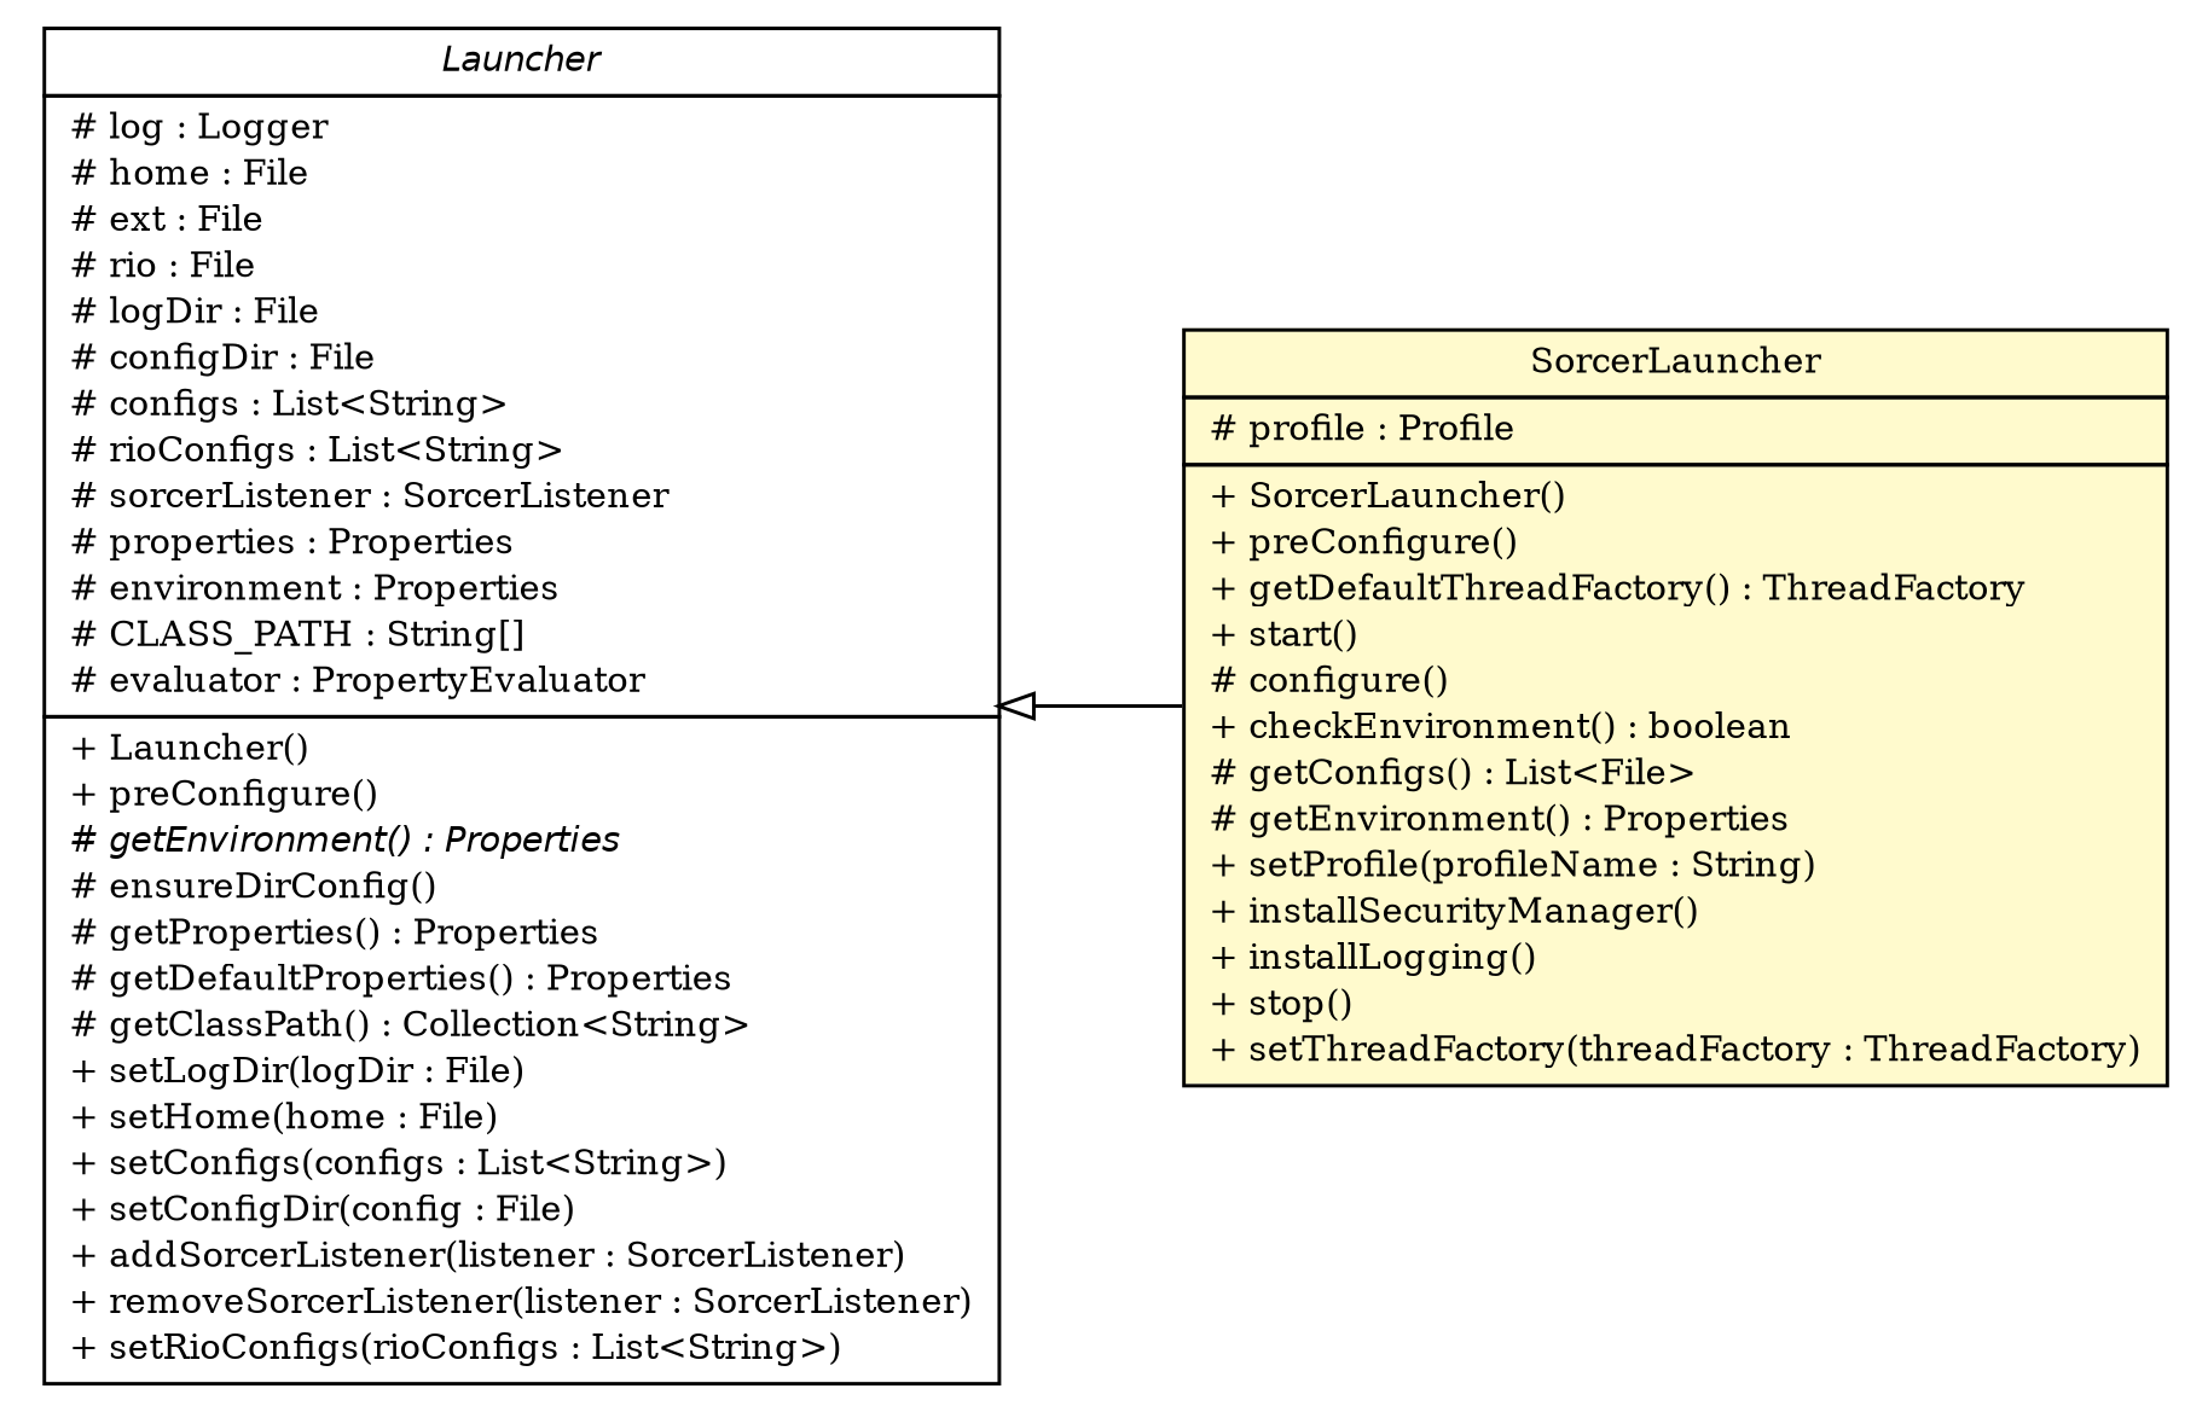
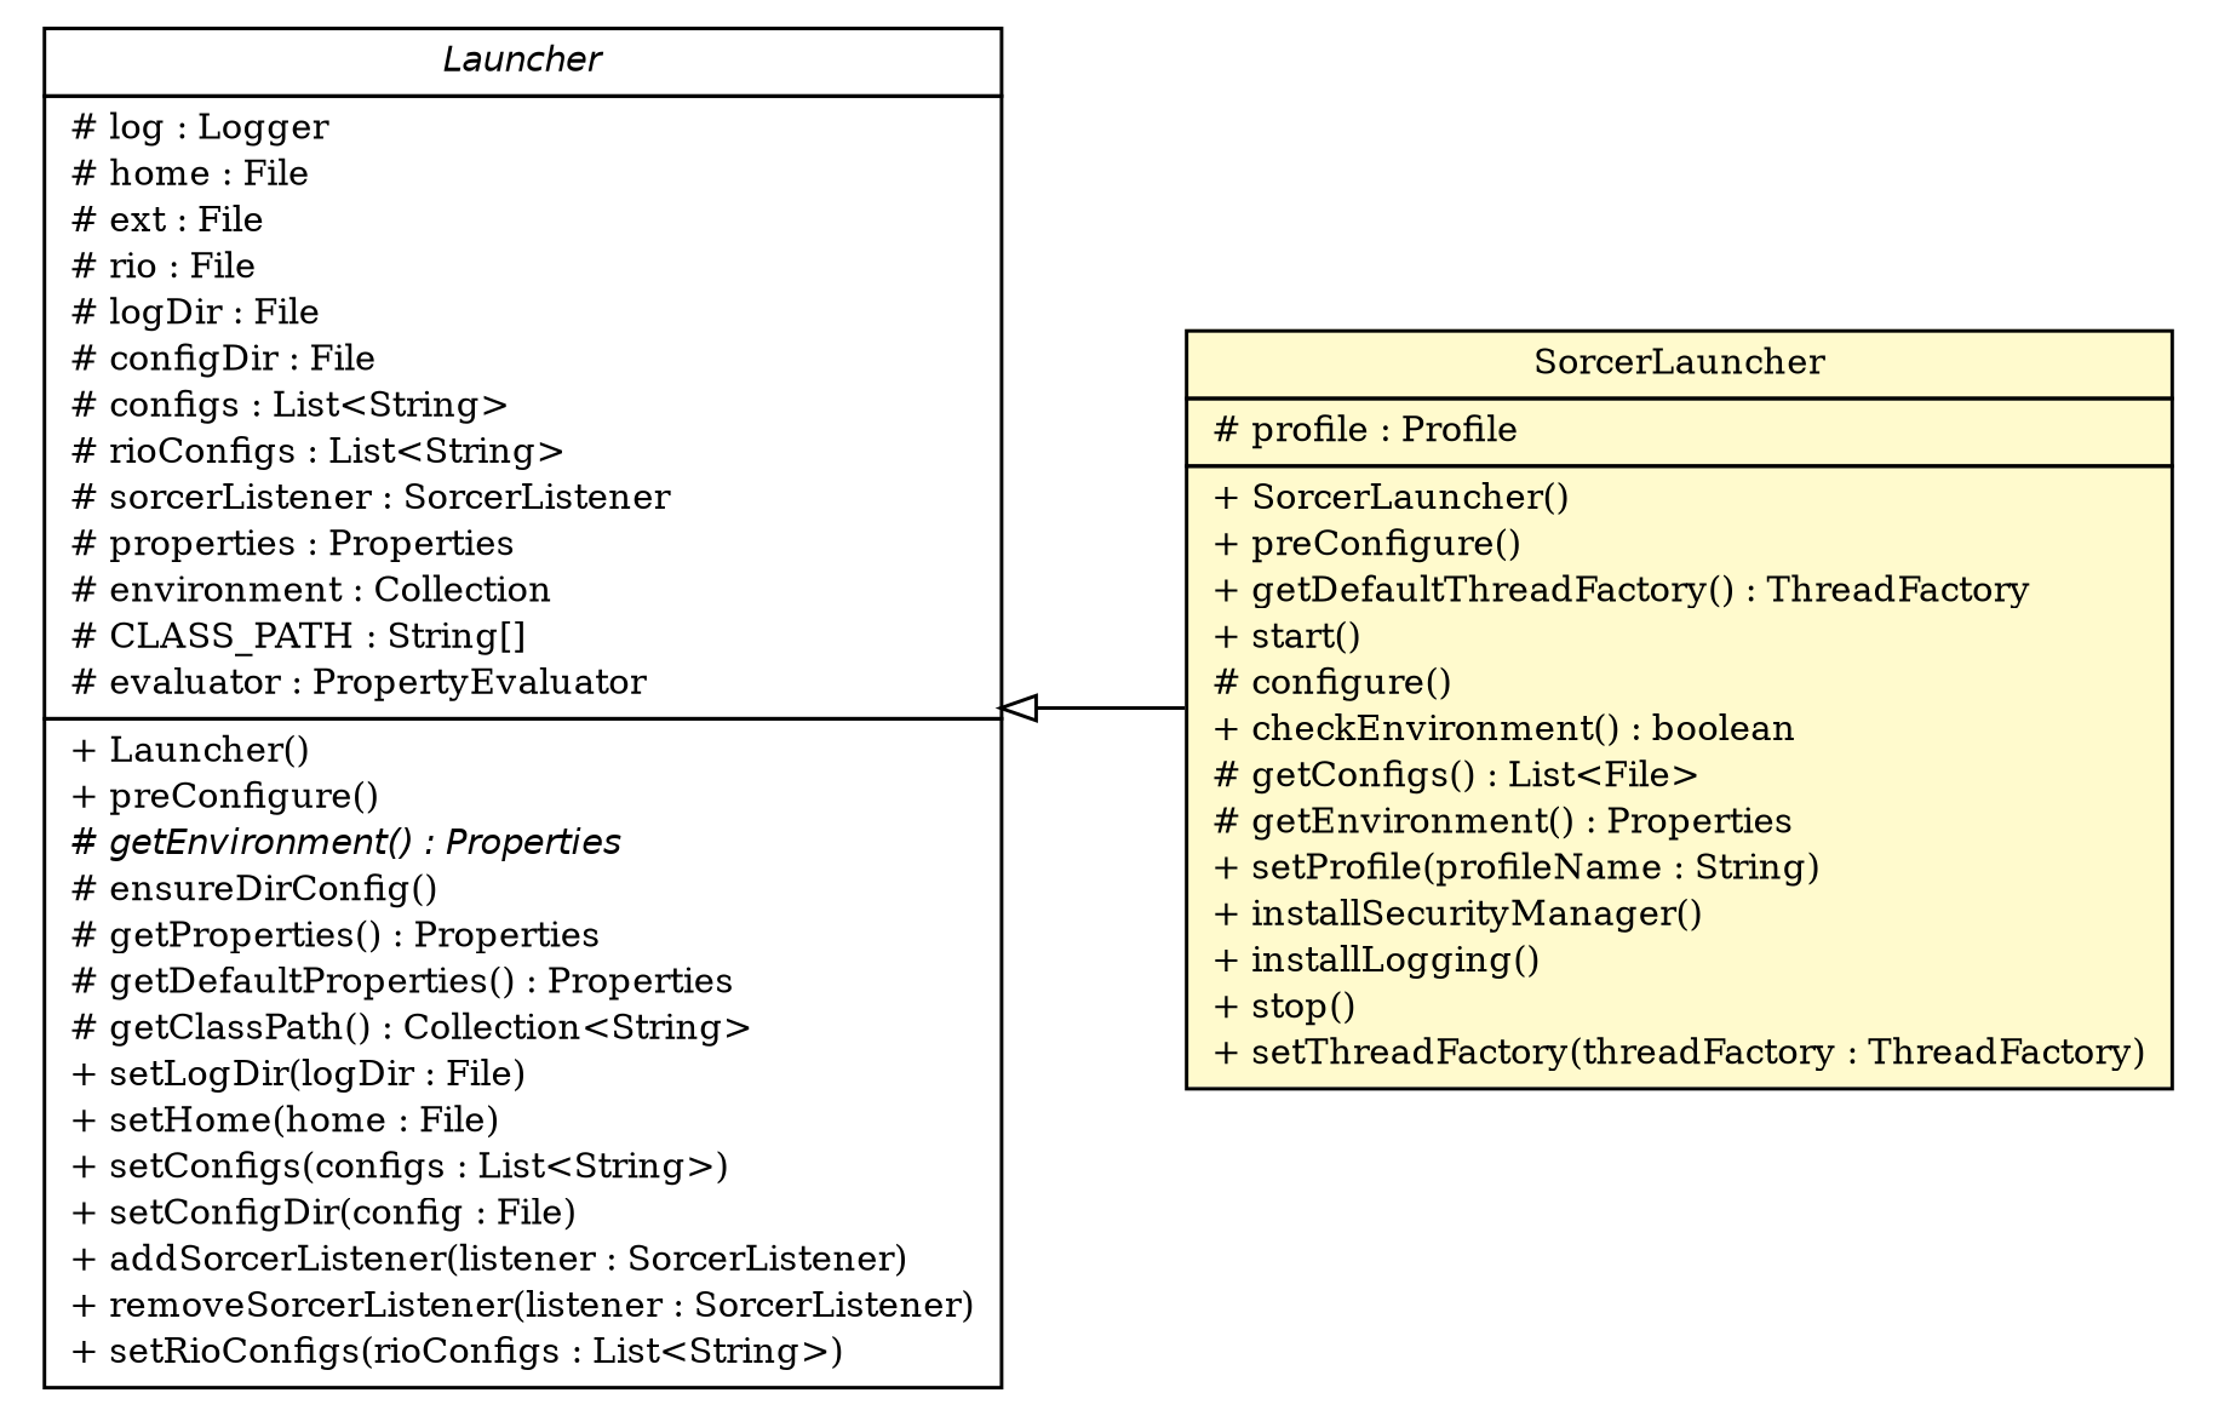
  digraph {
    nodesep=0.25
    ranksep=0.5
    rankdir=LR
    fontname="DejaVu Serif"
    node [fontcolor=black fontname="DejaVu Serif" fontsize=10.0 shape=plaintext]
    n1 [label=<<table title="sorcer.launcher.SorcerLauncher" border="0" cellborder="1" cellspacing="0" cellpadding="2" port="p" bgcolor="lemonChiffon" href="./SorcerLauncher.html"> 		<tr><td><table border="0" cellspacing="0" cellpadding="1"> <tr><td align="center" balign="center"> SorcerLauncher </td></tr> 		</table></td></tr> 		<tr><td><table border="0" cellspacing="0" cellpadding="1"> <tr><td align="left" balign="left"> # profile : Profile </td></tr> 		</table></td></tr> 		<tr><td><table border="0" cellspacing="0" cellpadding="1"> <tr><td align="left" balign="left"> + SorcerLauncher() </td></tr> <tr><td align="left" balign="left"> + preConfigure() </td></tr> <tr><td align="left" balign="left"> + getDefaultThreadFactory() : ThreadFactory </td></tr> <tr><td align="left" balign="left"> + start() </td></tr> <tr><td align="left" balign="left"> # configure() </td></tr> <tr><td align="left" balign="left"> + checkEnvironment() : boolean </td></tr> <tr><td align="left" balign="left"> # getConfigs() : List&lt;File&gt; </td></tr> <tr><td align="left" balign="left"> # getEnvironment() : Properties </td></tr> <tr><td align="left" balign="left"> + setProfile(profileName : String) </td></tr> <tr><td align="left" balign="left"> + installSecurityManager() </td></tr> <tr><td align="left" balign="left"> + installLogging() </td></tr> <tr><td align="left" balign="left"> + stop() </td></tr> <tr><td align="left" balign="left"> + setThreadFactory(threadFactory : ThreadFactory) </td></tr> 		</table></td></tr> 		</table>>]
-   n2 [label=<<table title="sorcer.launcher.Launcher" border="0" cellborder="1" cellspacing="0" cellpadding="2" port="p" href="./Launcher.html"> 		<tr><td><table border="0" cellspacing="0" cellpadding="1"> <tr><td align="center" balign="center"><font face="Helvetica-Oblique"> Launcher </font></td></tr> 		</table></td></tr> 		<tr><td><table border="0" cellspacing="0" cellpadding="1"> <tr><td align="left" balign="left"> # log : Logger </td></tr> <tr><td align="left" balign="left"> # home : File </td></tr> <tr><td align="left" balign="left"> # ext : File </td></tr> <tr><td align="left" balign="left"> # rio : File </td></tr> <tr><td align="left" balign="left"> # logDir : File </td></tr> <tr><td align="left" balign="left"> # configDir : File </td></tr> <tr><td align="left" balign="left"> # configs : List&lt;String&gt; </td></tr> <tr><td align="left" balign="left"> # rioConfigs : List&lt;String&gt; </td></tr> <tr><td align="left" balign="left"> # sorcerListener : SorcerListener </td></tr> <tr><td align="left" balign="left"> # properties : Properties </td></tr> <tr><td align="left" balign="left"> # environment : Properties </td></tr> <tr><td align="left" balign="left"> # CLASS_PATH : String[] </td></tr> <tr><td align="left" balign="left"> # evaluator : PropertyEvaluator </td></tr> 		</table></td></tr> 		<tr><td><table border="0" cellspacing="0" cellpadding="1"> <tr><td align="left" balign="left"> + Launcher() </td></tr> <tr><td align="left" balign="left"> + preConfigure() </td></tr> <tr><td align="left" balign="left"><font face="Helvetica-Oblique" point-size="10.0"> # getEnvironment() : Properties </font></td></tr> <tr><td align="left" balign="left"> # ensureDirConfig() </td></tr> <tr><td align="left" balign="left"> # getProperties() : Properties </td></tr> <tr><td align="left" balign="left"> # getDefaultProperties() : Properties </td></tr> <tr><td align="left" balign="left"> # getClassPath() : Collection&lt;String&gt; </td></tr> <tr><td align="left" balign="left"> + setLogDir(logDir : File) </td></tr> <tr><td align="left" balign="left"> + setHome(home : File) </td></tr> <tr><td align="left" balign="left"> + setConfigs(configs : List&lt;String&gt;) </td></tr> <tr><td align="left" balign="left"> + setConfigDir(config : File) </td></tr> <tr><td align="left" balign="left"> + addSorcerListener(listener : SorcerListener) </td></tr> <tr><td align="left" balign="left"> + removeSorcerListener(listener : SorcerListener) </td></tr> <tr><td align="left" balign="left"> + setRioConfigs(rioConfigs : List&lt;String&gt;) </td></tr> 		</table></td></tr> 		</table>>]
+   n2 [label=<<table title="sorcer.launcher.Launcher" border="0" cellborder="1" cellspacing="0" cellpadding="2" port="p" href="./Launcher.html"> 		<tr><td><table border="0" cellspacing="0" cellpadding="1"> <tr><td align="center" balign="center"><font face="Helvetica-Oblique"> Launcher </font></td></tr> 		</table></td></tr> 		<tr><td><table border="0" cellspacing="0" cellpadding="1"> <tr><td align="left" balign="left"> # log : Logger </td></tr> <tr><td align="left" balign="left"> # home : File </td></tr> <tr><td align="left" balign="left"> # ext : File </td></tr> <tr><td align="left" balign="left"> # rio : File </td></tr> <tr><td align="left" balign="left"> # logDir : File </td></tr> <tr><td align="left" balign="left"> # configDir : File </td></tr> <tr><td align="left" balign="left"> # configs : List&lt;String&gt; </td></tr> <tr><td align="left" balign="left"> # rioConfigs : List&lt;String&gt; </td></tr> <tr><td align="left" balign="left"> # sorcerListener : SorcerListener </td></tr> <tr><td align="left" balign="left"> # properties : Properties </td></tr> <tr><td align="left" balign="left"> # environment : Collection </td></tr> <tr><td align="left" balign="left"> # CLASS_PATH : String[] </td></tr> <tr><td align="left" balign="left"> # evaluator : PropertyEvaluator </td></tr> 		</table></td></tr> 		<tr><td><table border="0" cellspacing="0" cellpadding="1"> <tr><td align="left" balign="left"> + Launcher() </td></tr> <tr><td align="left" balign="left"> + preConfigure() </td></tr> <tr><td align="left" balign="left"><font face="Helvetica-Oblique" point-size="10.0"> # getEnvironment() : Properties </font></td></tr> <tr><td align="left" balign="left"> # ensureDirConfig() </td></tr> <tr><td align="left" balign="left"> # getProperties() : Properties </td></tr> <tr><td align="left" balign="left"> # getDefaultProperties() : Properties </td></tr> <tr><td align="left" balign="left"> # getClassPath() : Collection&lt;String&gt; </td></tr> <tr><td align="left" balign="left"> + setLogDir(logDir : File) </td></tr> <tr><td align="left" balign="left"> + setHome(home : File) </td></tr> <tr><td align="left" balign="left"> + setConfigs(configs : List&lt;String&gt;) </td></tr> <tr><td align="left" balign="left"> + setConfigDir(config : File) </td></tr> <tr><td align="left" balign="left"> + addSorcerListener(listener : SorcerListener) </td></tr> <tr><td align="left" balign="left"> + removeSorcerListener(listener : SorcerListener) </td></tr> <tr><td align="left" balign="left"> + setRioConfigs(rioConfigs : List&lt;String&gt;) </td></tr> 		</table></td></tr> 		</table>>]
    n2 -> n1 [arrowtail=empty dir=back fontname="DejaVu Serif" fontsize=10 headport=p labelfontname=Helvetica labelfontsize=10 tailport=p]
  }
